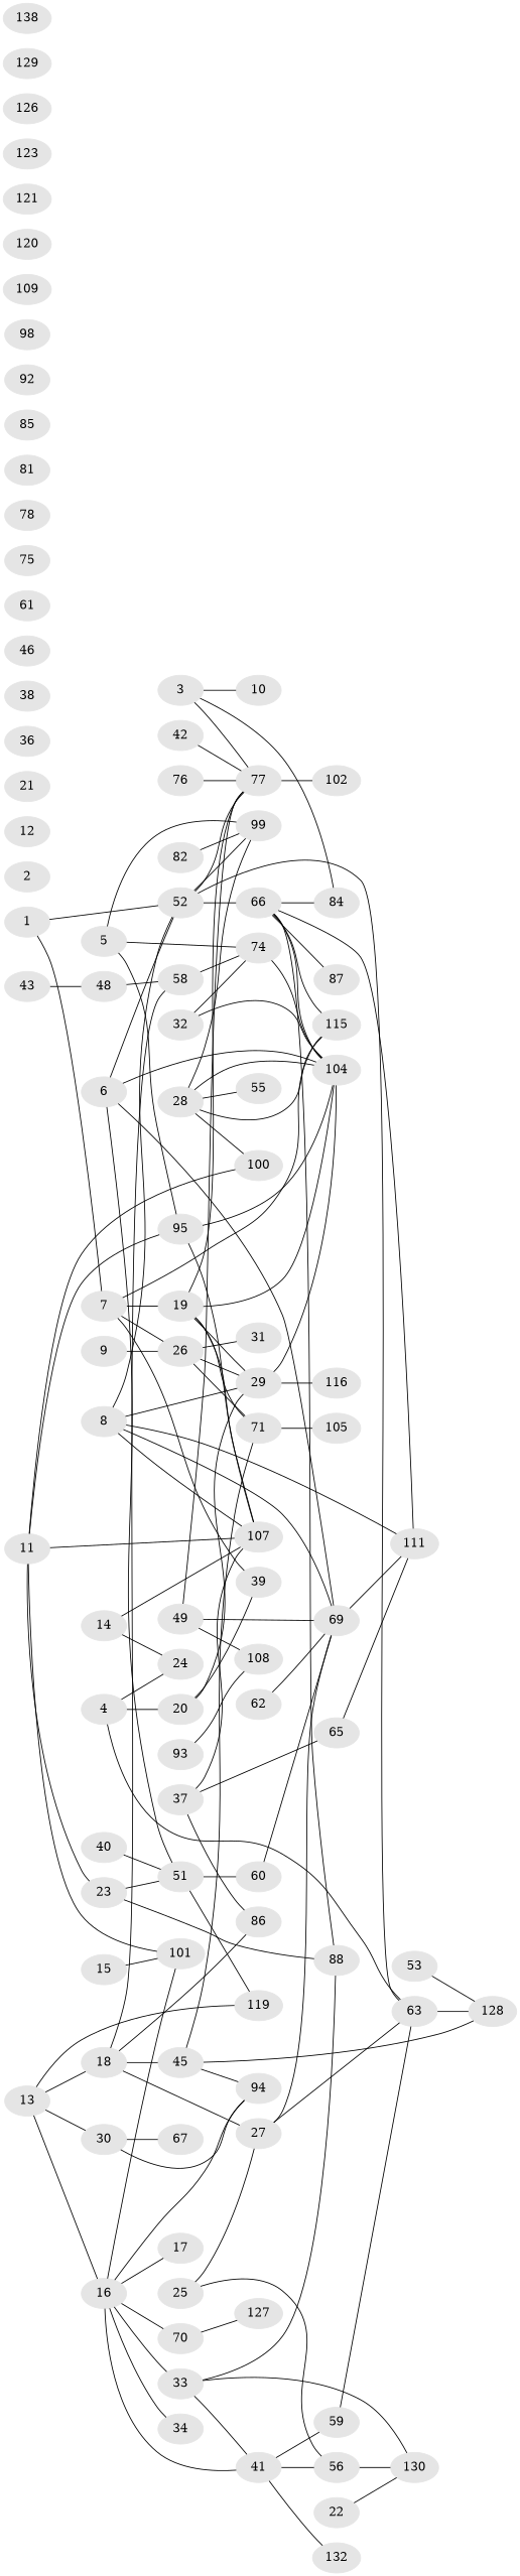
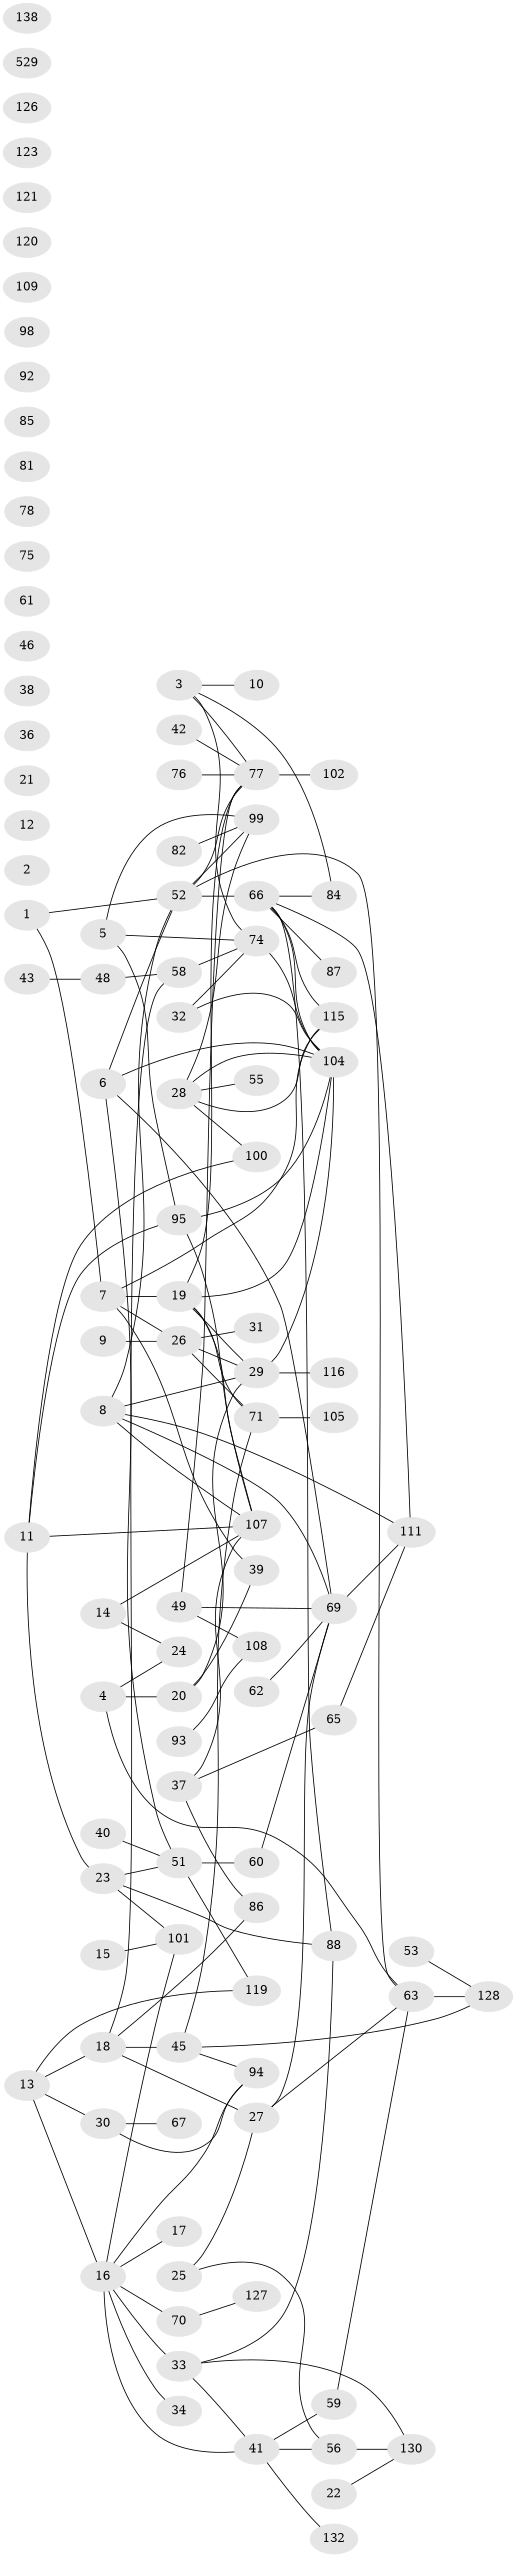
  graph {
    rankdir=LR
    node [color=gray90 style=filled]
    1 [super="+44"]
    7 [super="+125"]
    52 [super="+135"]
    19 [super="+50"]
    26 [super="+64"]
    39
    115 [super="+117"]
    77 [super="+79"]
    99 [super="+106"]
    63 [super="+139"]
    66 [super="+142"]
    2
    3
    10
    74 [super="+110"]
    84
    104 [super="+118"]
    102
    4
    20
    24
    29 [super="+73"]
    128
    5 [super="+91"]
    95
    107 [super="+136"]
    6 [super="+80"]
    51 [super="+124"]
    69 [super="+90"]
    119
    60
    111 [super="+143"]
    71 [super="+122"]
    31
    8 [super="+96"]
    116
    9
    11 [super="+103"]
    23 [super="+35"]
    100
    101 [super="+114"]
    88
    12
    13 [super="+54"]
    16 [super="+140"]
    18 [super="+68"]
    30
    17
    33 [super="+72"]
    34 [super="+134"]
    41 [super="+137"]
    70 [super="+89"]
    94 [super="+97"]
    27
    45 [super="+113"]
    58
    86 [super="+112"]
    67
    14
    15
    130 [super="+141"]
    56 [super="+131"]
    59
    132
    127
    105
    21
    22
    25 [super="+83"]
    28
    55
    32
    36
    37 [super="+57"]
    65
    38
    40
    42
    43
    48
    46
    49 [super="+133"]
    108
    87
    53
    61
    62
    75
    76
    78
    81
    82
    85
    92
    93
    98
    109
    120
    121
    123
    126
-   129
+   129 [label=529]
    138
    1 -- 7
    1 -- 52
    7 -- 19
    7 -- 26
    7 -- 39
    7 -- 115
    52 -- 77
    52 -- 99
    52 -- 63
    52 -- 66
    19 -- 77
    19 -- 104
    19 -- 29
    19 -- 107
    19 -- 71
    26 -- 29
    26 -- 71
    26 -- 31
    77 -- 102
    63 -- 128
    66 -- 115
    66 -- 84
    66 -- 104
    66 -- 111
    66 -- 88
    66 -- 87
    3 -- 77
    3 -- 10
+   3 -- 74
    3 -- 84
    74 -- 104
    4 -- 63
    4 -- 20
    4 -- 24
    20 -- 39
    20 -- 29
    29 -- 104
    29 -- 116
    5 -- 99
    5 -- 74
    5 -- 95
    95 -- 104
    95 -- 107
    6 -- 52
    6 -- 104
    6 -- 51
    6 -- 69
    51 -- 119
    51 -- 60
    69 -- 111
    60 -- 69
    71 -- 105
    8 -- 52
    8 -- 29
    8 -- 107
    8 -- 69
    8 -- 111
    9 -- 26
    11 -- 95
    11 -- 107
    11 -- 23
    11 -- 100
-   11 -- 101
+   23 -- 101
    23 -- 51
    23 -- 88
    13 -- 119
    13 -- 16
    13 -- 18
    13 -- 30
    16 -- 101
    16 -- 17
    16 -- 33
    16 -- 34
    16 -- 41
    16 -- 70
    16 -- 94
    18 -- 27
    18 -- 45
    18 -- 58
    18 -- 86
    30 -- 94
    30 -- 67
    33 -- 88
    33 -- 41
    33 -- 130
    41 -- 56
    41 -- 59
    41 -- 132
    70 -- 127
    27 -- 63
    27 -- 69
    45 -- 128
    45 -- 71
    45 -- 94
    58 -- 74
    14 -- 24
    14 -- 107
    15 -- 101
    56 -- 130
    59 -- 63
    22 -- 130
    25 -- 27
    25 -- 56
    28 -- 115
    28 -- 99
    28 -- 104
    28 -- 100
    28 -- 55
    32 -- 74
    32 -- 104
    37 -- 107
    37 -- 86
    37 -- 65
    65 -- 111
    40 -- 51
    42 -- 77
    43 -- 48
    48 -- 58
    49 -- 77
    49 -- 69
    49 -- 108
    53 -- 128
    62 -- 69
    76 -- 77
    82 -- 99
    93 -- 108
  }
